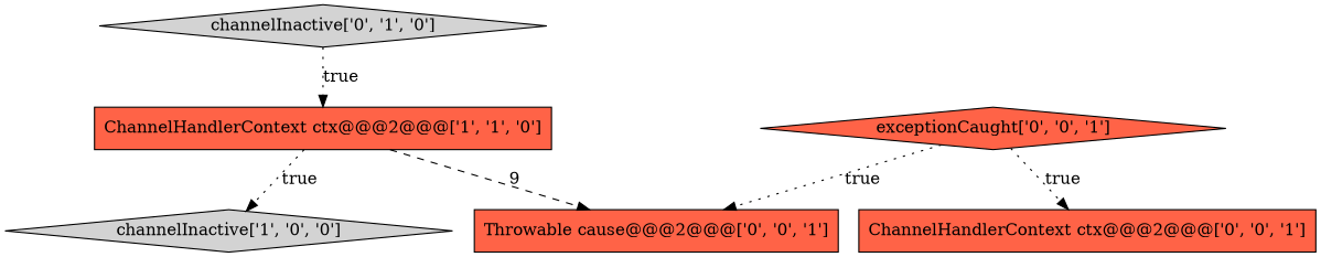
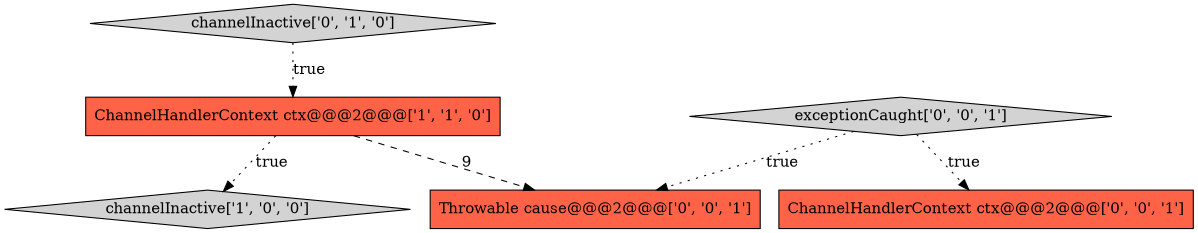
  digraph {
    node [fillcolor=lightgray shape=diamond style=filled]
    edge [style=dotted]
    n1 [label="channelInactive['0', '1', '0']"]
    n2 [fillcolor=tomato label="ChannelHandlerContext ctx@@@2@@@['1', '1', '0']" shape=box]
    n3 [fillcolor=tomato label="Throwable cause@@@2@@@['0', '0', '1']" shape=box]
    n4 [label="channelInactive['1', '0', '0']"]
    n5 [fillcolor=tomato label="ChannelHandlerContext ctx@@@2@@@['0', '0', '1']" shape=box]
-   n6 [fillcolor=tomato label="exceptionCaught['0', '0', '1']"]
+   n6 [label="exceptionCaught['0', '0', '1']"]
    n1 -> n2 [label=true]
    n2 -> n3 [label=9 style=dashed]
    n2 -> n4 [label=true]
    n6 -> n3 [label=true]
    n6 -> n5 [label=true]
  }
